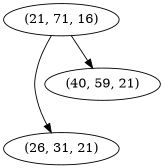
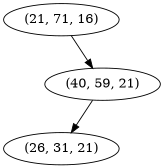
  digraph {
    n1 [label="(21, 71, 16)"]
    "(26, 31, 21)"
    "(40, 59, 21)"
-   n1 -> "(26, 31, 21)"
+   "(40, 59, 21)" -> "(26, 31, 21)"
    n1 -> "(40, 59, 21)"
  }
